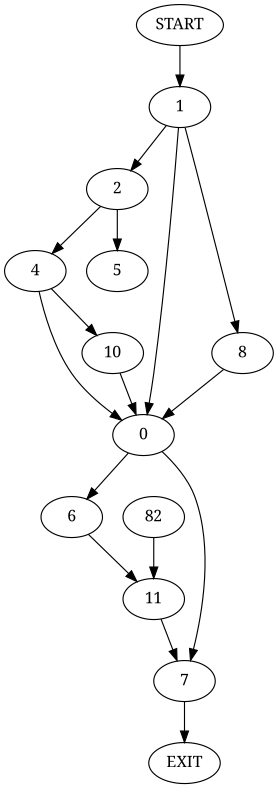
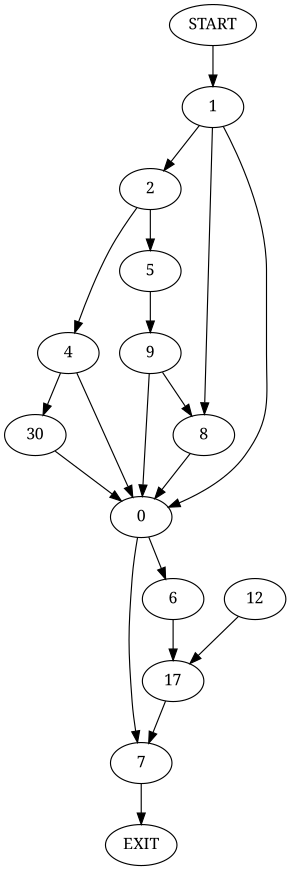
  digraph {
    fontname="Noto Serif"
    node [fontname="Noto Serif"]
    edge [fontname="Noto Serif"]
    n1 [label=START]
    1
    2
    n4 [label=0]
    8
    n6 [label=EXIT]
    4
    5
    6
    7
-   10
-   11
-   12 [label=82]
+   10 [label=30]
+   9
+   11 [label=17]
+   12
    n1 -> 1
    1 -> 2
    1 -> n4
    1 -> 8
    2 -> 4
    2 -> 5
    n4 -> 6
    n4 -> 7
    8 -> n4
    4 -> n4
    4 -> 10
+   5 -> 9
    6 -> 11
    7 -> n6
    10 -> n4
+   9 -> n4
+   9 -> 8
    11 -> 7
    12 -> 11
  }
